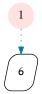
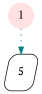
  digraph {
    fontname="PT Serif"
    node [fontname="PT Serif" fontsize=16 style="filled,rounded"]
    1 [color="#ffe1e1" fillcolor="#ffe1e1" height=0.5 shape=ellipse width=0.5]
-   5 [color=black fillcolor=white height=0.5 shape=parallelogram width=0.5 label=6]
+   5 [color=black fillcolor=white height=0.5 shape=parallelogram width=0.5]
    1 -> 5 [color=teal style=dotted fontname="PT Serif"]
  }
